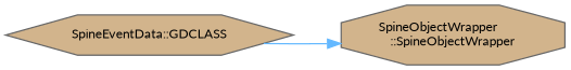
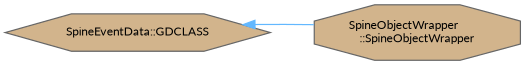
  digraph {
    rankdir=LR
    fontname=Lato
    node [fillcolor=tan fontname=Lato fontsize=10 style=filled]
    n1 [color=gray40 fontcolor=black height=0.2 label="SpineEventData::GDCLASS" shape=hexagon width=0.4]
    n2 [color=grey40 height=0.2 label="SpineObjectWrapper\l::SpineObjectWrapper" shape=octagon width=0.4]
-   n1 -> n2 [color=steelblue1 fontname=Lato fontsize=10 labelfontname=Helvetica labelfontsize=10 style=solid]
+   n2 -> n1 [color=steelblue1 fontname=Lato fontsize=10 labelfontname=Helvetica labelfontsize=10 style=solid]
  }
